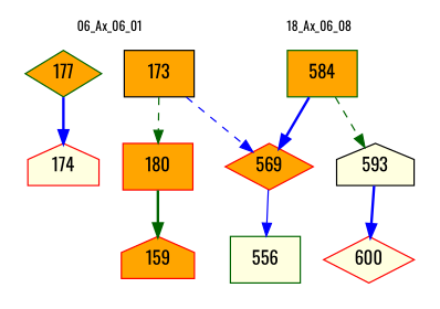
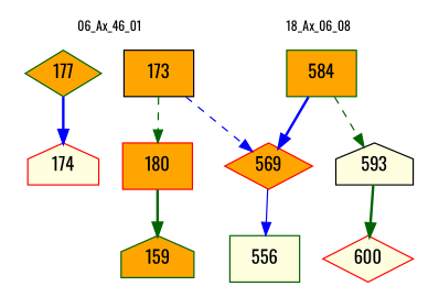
  digraph {
    fontname=Oswald
    node [color=red fillcolor=orange fontname=Oswald shape=box style=filled]
    edge [color=blue fontname=Oswald style=bold]
    n1 [color=black label=173]
    n2 [label=180]
    n3 [color=darkgreen label=177 shape=diamond]
-   n4 [label=159 shape=house]
+   n4 [color=darkgreen label=159 shape=house]
    n5 [fillcolor=lightyellow label=174 shape=house]
    n6 [color=darkgreen label=584]
    n7 [label=569 shape=diamond]
    n8 [color=black fillcolor=lightyellow label=593 shape=house]
    n9 [color=darkgreen fillcolor=lightyellow label=556]
    n10 [fillcolor=lightyellow label=600 shape=diamond]
    subgraph cluster_1 {
      color=white
      fontsize=10
-     label="06_Ax_06_01"
+     label="06_Ax_46_01"
      n1
      n2
      n3
      n4
      n5
    }
    subgraph cluster_2 {
      color=white
      fontsize=10
      label="18_Ax_06_08"
      n6
      n7
      n8
      n9
      n10
    }
    n1 -> n2 [color=darkgreen style=dashed]
    n1 -> n7 [style=dashed]
    n2 -> n4 [color=darkgreen]
    n3 -> n5
    n6 -> n7
    n6 -> n8 [color=darkgreen style=dashed]
    n7 -> n9 [style=solid]
-   n8 -> n10
+   n8 -> n10 [color=darkgreen]
  }
